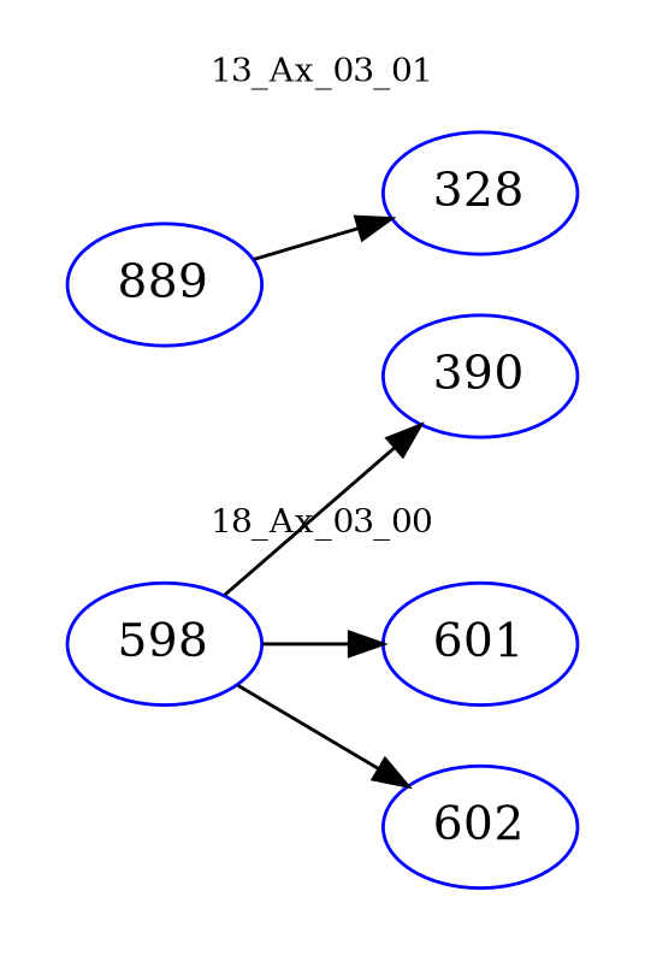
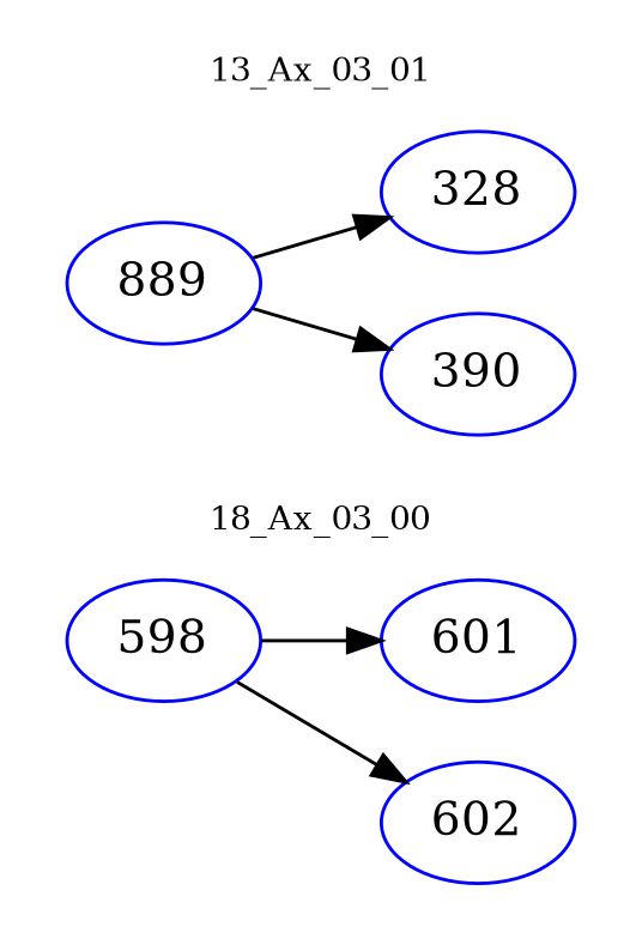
  digraph {
    rankdir=LR
    node [color=blue]
    edge [color=black]
    n1 [label=889]
    n2 [label=328]
    n3 [label=390]
    n4 [label=598]
    n5 [label=602]
    n6 [label=601]
    subgraph cluster_1 {
      color=white
      fontsize=10
      label="13_Ax_03_01"
      n1
      n2
      n3
    }
    subgraph cluster_2 {
      color=white
      fontsize=10
      label="18_Ax_03_00"
      n4
      n5
      n6
    }
    n1 -> n2
-   n4 -> n3
+   n1 -> n3
    n4 -> n5
    n4 -> n6
  }
